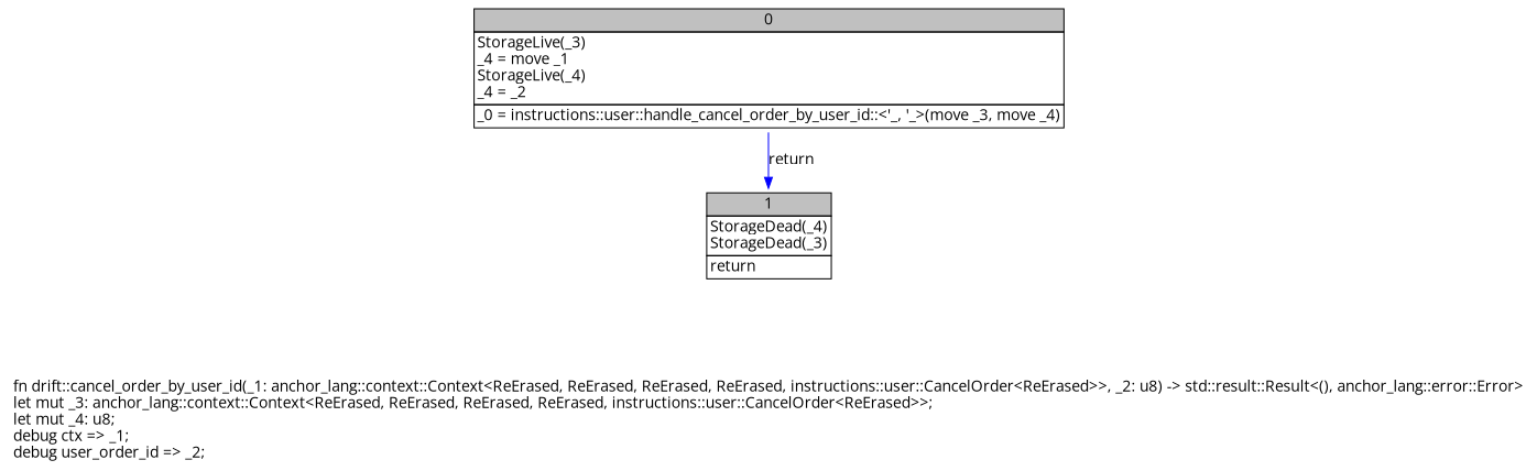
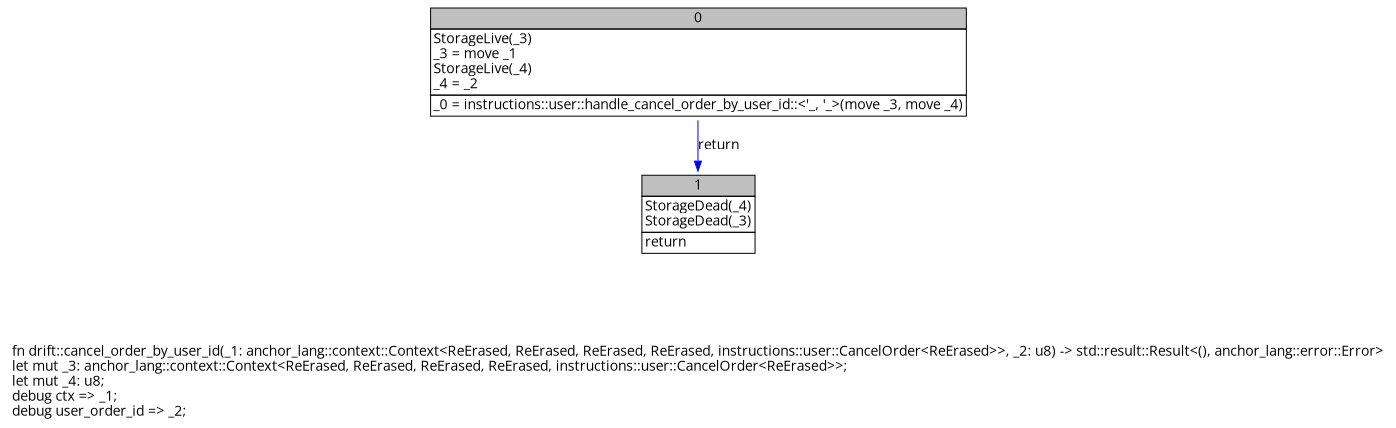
  digraph {
    fontname="Open Sans"
    label=<fn drift::cancel_order_by_user_id(_1: anchor_lang::context::Context&lt;ReErased, ReErased, ReErased, ReErased, instructions::user::CancelOrder&lt;ReErased&gt;&gt;, _2: u8) -&gt; std::result::Result&lt;(), anchor_lang::error::Error&gt;<br align="left"/>let mut _3: anchor_lang::context::Context&lt;ReErased, ReErased, ReErased, ReErased, instructions::user::CancelOrder&lt;ReErased&gt;&gt;;<br align="left"/>let mut _4: u8;<br align="left"/>debug ctx =&gt; _1;<br align="left"/>debug user_order_id =&gt; _2;<br align="left"/>>
    node [fontname="Open Sans" shape=none]
-   n1 [label=<<table border="0" cellborder="1" cellspacing="0"><tr><td bgcolor="gray" align="center" colspan="1">0</td></tr><tr><td align="left" balign="left">StorageLive(_3)<br/>_4 = move _1<br/>StorageLive(_4)<br/>_4 = _2<br/></td></tr><tr><td align="left">_0 = instructions::user::handle_cancel_order_by_user_id::&lt;'_, '_&gt;(move _3, move _4)</td></tr></table>>]
+   n1 [label=<<table border="0" cellborder="1" cellspacing="0"><tr><td bgcolor="gray" align="center" colspan="1">0</td></tr><tr><td align="left" balign="left">StorageLive(_3)<br/>_3 = move _1<br/>StorageLive(_4)<br/>_4 = _2<br/></td></tr><tr><td align="left">_0 = instructions::user::handle_cancel_order_by_user_id::&lt;'_, '_&gt;(move _3, move _4)</td></tr></table>>]
    n2 [label=<<table border="0" cellborder="1" cellspacing="0"><tr><td bgcolor="gray" align="center" colspan="1">1</td></tr><tr><td align="left" balign="left">StorageDead(_4)<br/>StorageDead(_3)<br/></td></tr><tr><td align="left">return</td></tr></table>>]
    n1 -> n2 [fontname="Open Sans" label=return color=blue]
  }
